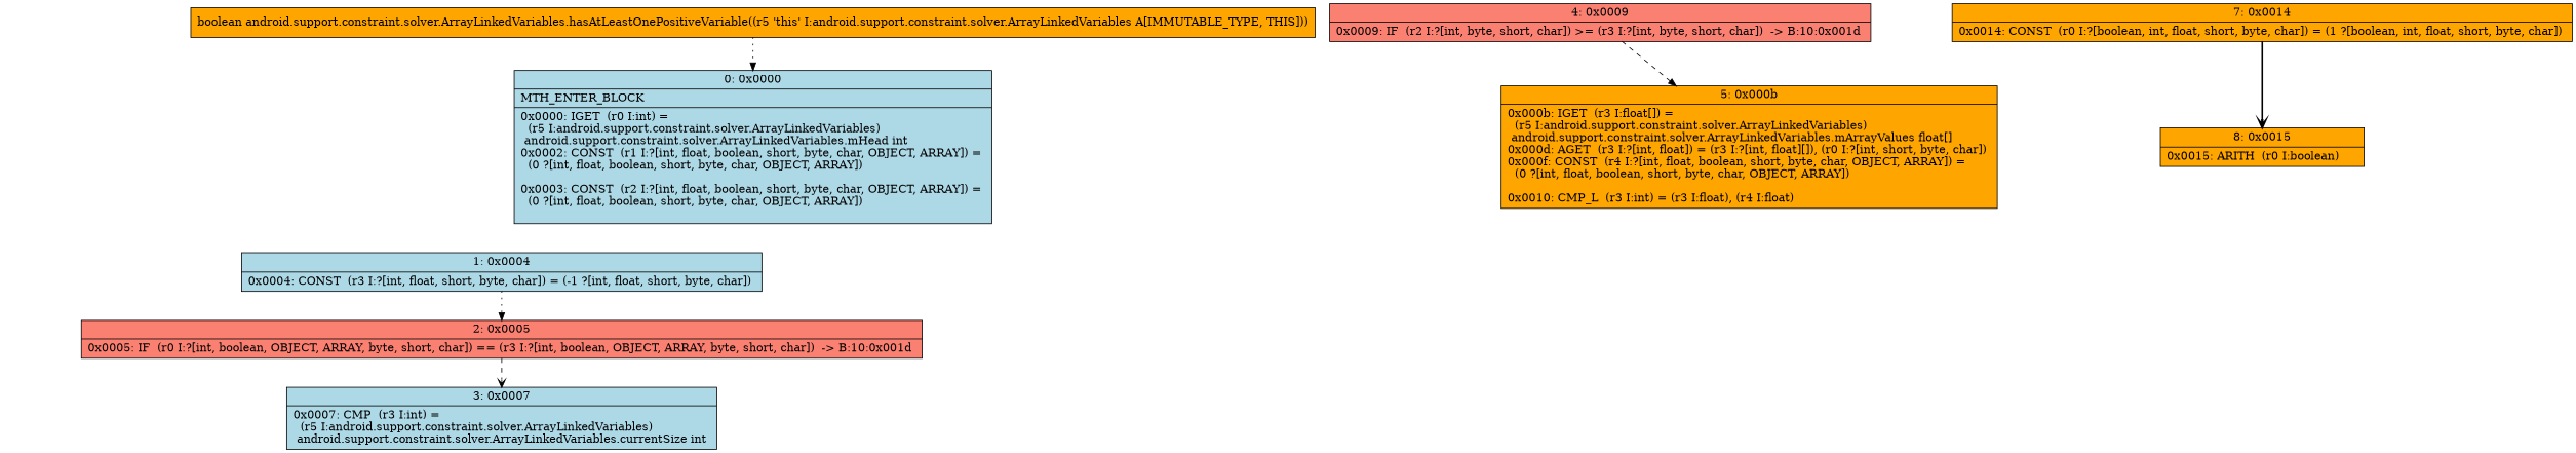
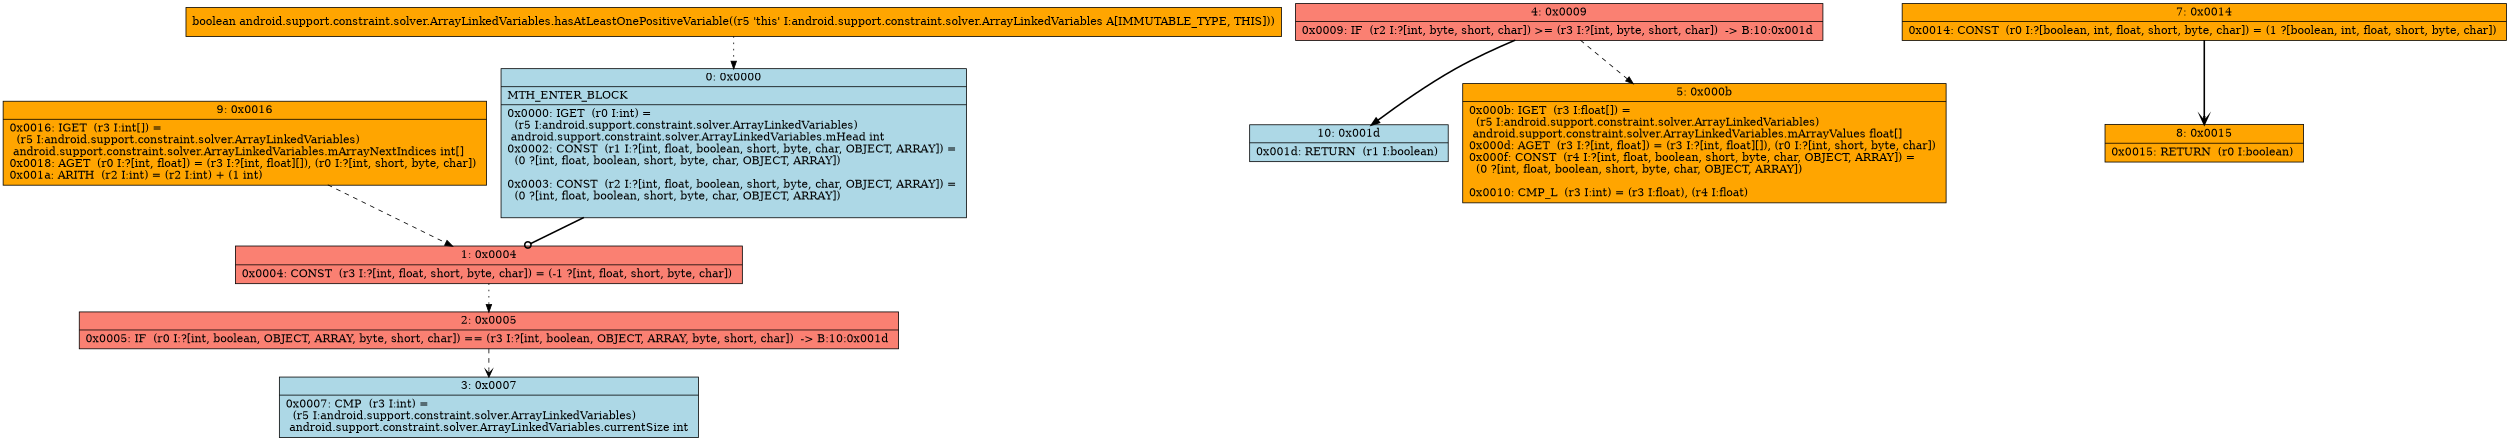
  digraph {
    node [fillcolor=orange shape=record style=filled]
    edge [arrowhead=normal style=bold]
    n1 [fillcolor=lightblue label="{0\:\ 0x0000|MTH_ENTER_BLOCK\l|0x0000: IGET  (r0 I:int) = \l  (r5 I:android.support.constraint.solver.ArrayLinkedVariables)\l android.support.constraint.solver.ArrayLinkedVariables.mHead int \l0x0002: CONST  (r1 I:?[int, float, boolean, short, byte, char, OBJECT, ARRAY]) = \l  (0 ?[int, float, boolean, short, byte, char, OBJECT, ARRAY])\l \l0x0003: CONST  (r2 I:?[int, float, boolean, short, byte, char, OBJECT, ARRAY]) = \l  (0 ?[int, float, boolean, short, byte, char, OBJECT, ARRAY])\l \l}"]
-   n2 [fillcolor=lightblue label="{1\:\ 0x0004|0x0004: CONST  (r3 I:?[int, float, short, byte, char]) = (\-1 ?[int, float, short, byte, char]) \l}"]
+   n2 [fillcolor=salmon label="{1\:\ 0x0004|0x0004: CONST  (r3 I:?[int, float, short, byte, char]) = (\-1 ?[int, float, short, byte, char]) \l}"]
    n3 [fillcolor=salmon label="{2\:\ 0x0005|0x0005: IF  (r0 I:?[int, boolean, OBJECT, ARRAY, byte, short, char]) == (r3 I:?[int, boolean, OBJECT, ARRAY, byte, short, char])  \-\> B:10:0x001d \l}"]
    n4 [fillcolor=lightblue label="{3\:\ 0x0007|0x0007: CMP  (r3 I:int) = \l  (r5 I:android.support.constraint.solver.ArrayLinkedVariables)\l android.support.constraint.solver.ArrayLinkedVariables.currentSize int \l}"]
+   n5 [fillcolor=lightblue label="{10\:\ 0x001d|0x001d: RETURN  (r1 I:boolean) \l}"]
    n6 [fillcolor=salmon label="{4\:\ 0x0009|0x0009: IF  (r2 I:?[int, byte, short, char]) \>= (r3 I:?[int, byte, short, char])  \-\> B:10:0x001d \l}"]
    n7 [label="{5\:\ 0x000b|0x000b: IGET  (r3 I:float[]) = \l  (r5 I:android.support.constraint.solver.ArrayLinkedVariables)\l android.support.constraint.solver.ArrayLinkedVariables.mArrayValues float[] \l0x000d: AGET  (r3 I:?[int, float]) = (r3 I:?[int, float][]), (r0 I:?[int, short, byte, char]) \l0x000f: CONST  (r4 I:?[int, float, boolean, short, byte, char, OBJECT, ARRAY]) = \l  (0 ?[int, float, boolean, short, byte, char, OBJECT, ARRAY])\l \l0x0010: CMP_L  (r3 I:int) = (r3 I:float), (r4 I:float) \l}"]
    n8 [label="{7\:\ 0x0014|0x0014: CONST  (r0 I:?[boolean, int, float, short, byte, char]) = (1 ?[boolean, int, float, short, byte, char]) \l}"]
-   n9 [label="{8\:\ 0x0015|0x0015: ARITH  (r0 I:boolean) \l}"]
+   n9 [label="{8\:\ 0x0015|0x0015: RETURN  (r0 I:boolean) \l}"]
+   n10 [label="{9\:\ 0x0016|0x0016: IGET  (r3 I:int[]) = \l  (r5 I:android.support.constraint.solver.ArrayLinkedVariables)\l android.support.constraint.solver.ArrayLinkedVariables.mArrayNextIndices int[] \l0x0018: AGET  (r0 I:?[int, float]) = (r3 I:?[int, float][]), (r0 I:?[int, short, byte, char]) \l0x001a: ARITH  (r2 I:int) = (r2 I:int) + (1 int) \l}"]
    n11 [label="{boolean android.support.constraint.solver.ArrayLinkedVariables.hasAtLeastOnePositiveVariable((r5 'this' I:android.support.constraint.solver.ArrayLinkedVariables A[IMMUTABLE_TYPE, THIS])) }"]
+   n1 -> n2 [arrowhead=odot]
    n2 -> n3 [style=dotted]
    n3 -> n4 [arrowhead=vee style=dashed]
+   n6 -> n5
    n6 -> n7 [style=dashed]
    n8 -> n9 [arrowhead=vee]
+   n10 -> n2 [style=dashed]
    n11 -> n1 [style=dotted]
  }
